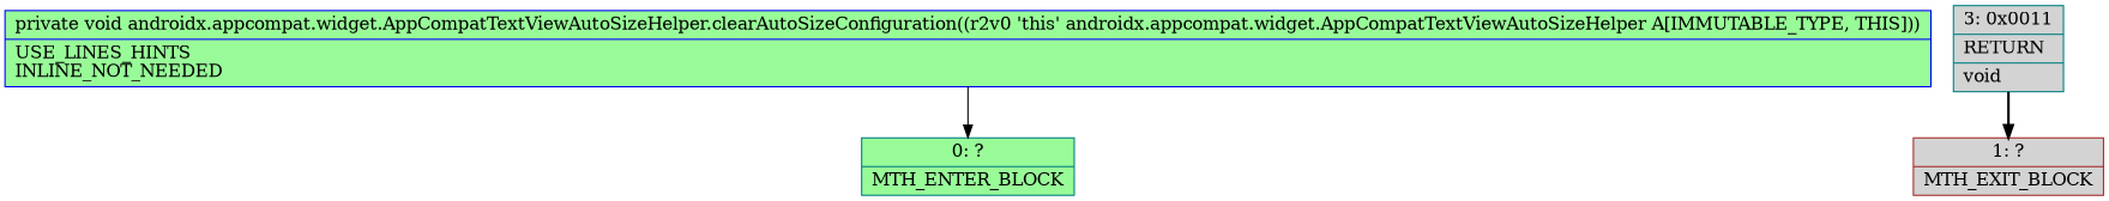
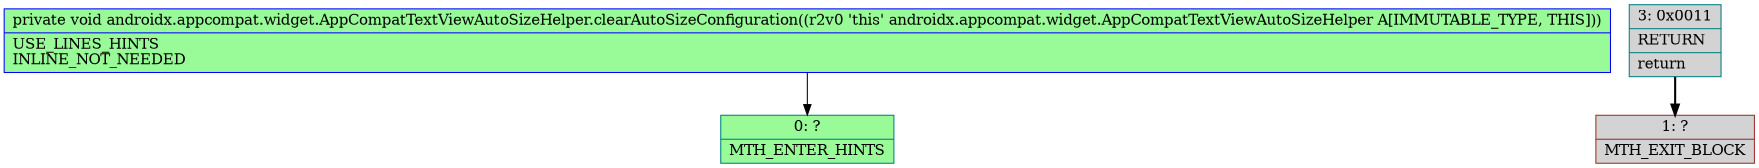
  digraph {
    node [color=teal fillcolor=palegreen shape=record style=filled]
-   n1 [label="{0\:\ ?|MTH_ENTER_BLOCK\l}"]
-   n2 [fillcolor=lightgrey label="{3\:\ 0x0011|RETURN\l|void\l}"]
+   n1 [label="{0\:\ ?|MTH_ENTER_HINTS\l}"]
+   n2 [fillcolor=lightgrey label="{3\:\ 0x0011|RETURN\l|return\l}"]
    n3 [color=brown fillcolor=lightgrey label="{1\:\ ?|MTH_EXIT_BLOCK\l}"]
    n4 [color=blue label="{private void androidx.appcompat.widget.AppCompatTextViewAutoSizeHelper.clearAutoSizeConfiguration((r2v0 'this' androidx.appcompat.widget.AppCompatTextViewAutoSizeHelper A[IMMUTABLE_TYPE, THIS]))  | USE_LINES_HINTS\lINLINE_NOT_NEEDED\l}"]
    n2 -> n3 [style=bold]
    n4 -> n1 [style=solid]
  }
